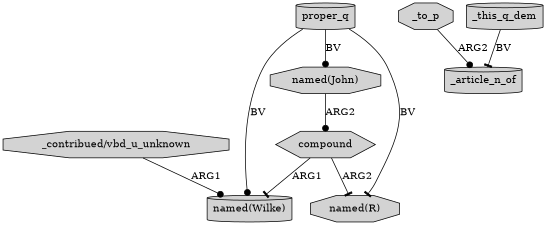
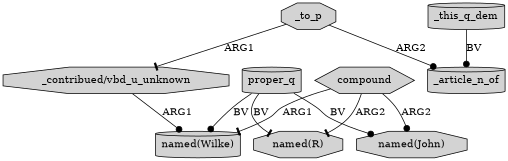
  digraph {
    node [shape=octagon style=filled]
    edge [arrowhead=dot]
    compound [shape=hexagon]
    "named(John)"
    "named(Wilke)" [shape=cylinder]
    "named(R)"
    "_contribued/vbd_u_unknown"
    _to_p
    _article_n_of [shape=cylinder]
    proper_q [shape=cylinder]
    _this_q_dem [shape=cylinder]
-   "named(John)" -> compound [label=ARG2]
+   compound -> "named(John)" [label=ARG2]
    compound -> "named(Wilke)" [arrowhead=tee label=ARG1]
    compound -> "named(R)" [arrowhead=tee label=ARG2]
    "_contribued/vbd_u_unknown" -> "named(Wilke)" [label=ARG1]
+   _to_p -> "_contribued/vbd_u_unknown" [arrowhead=tee label=ARG1]
    _to_p -> _article_n_of [label=ARG2]
    proper_q -> "named(John)" [label=BV]
    proper_q -> "named(Wilke)" [label=BV]
    proper_q -> "named(R)" [arrowhead=tee label=BV]
-   _this_q_dem -> _article_n_of [arrowhead=tee label=BV]
+   _this_q_dem -> _article_n_of [label=BV]
  }
